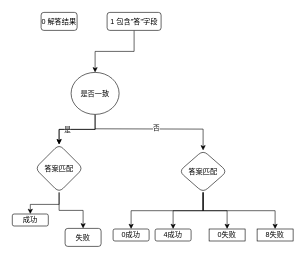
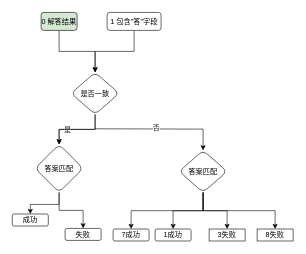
  <mxCell id="0" />
  <mxCell id="1" parent="0" />
- <mxCell id="3" value="0 解答结果" style="rounded=1;whiteSpace=wrap;html=1;" vertex="1" parent="1"><mxGeometry x="68" y="20" width="60" height="30" as="geometry" /></mxCell>
+ <mxCell id="2" style="edgeStyle=orthogonalEdgeStyle;rounded=0;orthogonalLoop=1;jettySize=auto;html=1;entryX=0.5;entryY=0;entryDx=0;entryDy=0;" edge="1" parent="1" source="3" target="11"><mxGeometry relative="1" as="geometry"><mxPoint x="98" y="110" as="targetPoint" /></mxGeometry></mxCell>
+ <mxCell id="3" value="0 解答结果" style="rounded=1;whiteSpace=wrap;html=1;fillColor=#d5e8d4;" vertex="1" parent="1"><mxGeometry x="68" y="20" width="60" height="30" as="geometry" /></mxCell>
  <mxCell id="4" value="" style="edgeStyle=orthogonalEdgeStyle;rounded=0;orthogonalLoop=1;jettySize=auto;html=1;" edge="1" parent="1" source="5" target="11"><mxGeometry relative="1" as="geometry" /></mxCell>
  <mxCell id="5" value="1 包含&quot;答&quot;字段" style="rounded=1;whiteSpace=wrap;html=1;" vertex="1" parent="1"><mxGeometry x="178" y="20" width="90" height="30" as="geometry" /></mxCell>
  <mxCell id="6" value="" style="edgeStyle=orthogonalEdgeStyle;rounded=0;orthogonalLoop=1;jettySize=auto;html=1;" edge="1" parent="1" source="11" target="14"><mxGeometry relative="1" as="geometry" /></mxCell>
  <mxCell id="7" value="是" style="edgeLabel;html=1;align=center;verticalAlign=middle;resizable=0;points=[];" vertex="1" connectable="0" parent="6"><mxGeometry x="0.317" relative="1" as="geometry"><mxPoint as="offset" /></mxGeometry></mxCell>
  <mxCell id="8" value="" style="edgeStyle=orthogonalEdgeStyle;rounded=0;orthogonalLoop=1;jettySize=auto;html=1;" edge="1" parent="1" source="11" target="14"><mxGeometry relative="1" as="geometry" /></mxCell>
  <mxCell id="9" style="edgeStyle=orthogonalEdgeStyle;rounded=0;orthogonalLoop=1;jettySize=auto;html=1;exitX=0.5;exitY=1;exitDx=0;exitDy=0;entryX=0.5;entryY=0;entryDx=0;entryDy=0;" edge="1" parent="1" target="19"><mxGeometry relative="1" as="geometry"><mxPoint x="158" y="214" as="sourcePoint" /><mxPoint x="338" y="274" as="targetPoint" /></mxGeometry></mxCell>
  <mxCell id="10" value="否" style="edgeLabel;html=1;align=center;verticalAlign=middle;resizable=0;points=[];" vertex="1" connectable="0" parent="9"><mxGeometry x="-0.06" y="3" relative="1" as="geometry"><mxPoint as="offset" /></mxGeometry></mxCell>
- <mxCell id="11" value="是否一致" style="ellipse;whiteSpace=wrap;html=1;" vertex="1" parent="1"><mxGeometry x="118" y="120" width="80" height="70" as="geometry" /></mxCell>
+ <mxCell id="11" value="是否一致" style="rhombus;whiteSpace=wrap;html=1;rounded=1;" vertex="1" parent="1"><mxGeometry x="118" y="120" width="80" height="70" as="geometry" /></mxCell>
  <mxCell id="12" style="edgeStyle=orthogonalEdgeStyle;rounded=0;orthogonalLoop=1;jettySize=auto;html=1;entryX=0.5;entryY=0;entryDx=0;entryDy=0;" edge="1" parent="1" source="14" target="21"><mxGeometry relative="1" as="geometry"><mxPoint x="58" y="380" as="targetPoint" /></mxGeometry></mxCell>
  <mxCell id="13" value="" style="edgeStyle=orthogonalEdgeStyle;rounded=0;orthogonalLoop=1;jettySize=auto;html=1;" edge="1" parent="1" source="14" target="20"><mxGeometry relative="1" as="geometry" /></mxCell>
  <mxCell id="14" value="答案匹配" style="rhombus;whiteSpace=wrap;html=1;rounded=1;" vertex="1" parent="1"><mxGeometry x="58" y="240" width="80" height="80" as="geometry" /></mxCell>
  <mxCell id="15" style="edgeStyle=orthogonalEdgeStyle;rounded=0;orthogonalLoop=1;jettySize=auto;html=1;exitX=0.5;exitY=1;exitDx=0;exitDy=0;entryX=0.5;entryY=0;entryDx=0;entryDy=0;" edge="1" parent="1" source="19" target="22"><mxGeometry relative="1" as="geometry" /></mxCell>
  <mxCell id="16" style="edgeStyle=orthogonalEdgeStyle;rounded=0;orthogonalLoop=1;jettySize=auto;html=1;entryX=0.5;entryY=0;entryDx=0;entryDy=0;" edge="1" parent="1" source="19" target="24"><mxGeometry relative="1" as="geometry" /></mxCell>
  <mxCell id="17" style="edgeStyle=orthogonalEdgeStyle;rounded=0;orthogonalLoop=1;jettySize=auto;html=1;exitX=0.5;exitY=1;exitDx=0;exitDy=0;entryX=0.5;entryY=0;entryDx=0;entryDy=0;" edge="1" parent="1" source="19" target="23"><mxGeometry relative="1" as="geometry" /></mxCell>
  <mxCell id="18" style="edgeStyle=orthogonalEdgeStyle;rounded=0;orthogonalLoop=1;jettySize=auto;html=1;exitX=0.5;exitY=1;exitDx=0;exitDy=0;entryX=0.5;entryY=0;entryDx=0;entryDy=0;" edge="1" parent="1" source="19" target="25"><mxGeometry relative="1" as="geometry" /></mxCell>
  <mxCell id="19" value="答案匹配" style="rhombus;whiteSpace=wrap;html=1;rounded=1;" vertex="1" parent="1"><mxGeometry x="298" y="250" width="80" height="70" as="geometry" /></mxCell>
- <mxCell id="20" value="失败" style="whiteSpace=wrap;html=1;rounded=1;" vertex="1" parent="1"><mxGeometry x="108" y="380" width="60" height="30" as="geometry" /></mxCell>
+ <mxCell id="20" value="失败" style="whiteSpace=wrap;html=1;rounded=1;" vertex="1" parent="1"><mxGeometry x="108" y="380" width="60" height="20" as="geometry" /></mxCell>
  <mxCell id="21" value="成功" style="whiteSpace=wrap;html=1;rounded=1;" vertex="1" parent="1"><mxGeometry x="20" y="356" width="60" height="20" as="geometry" /></mxCell>
- <mxCell id="22" value="4成功" style="whiteSpace=wrap;html=1;rounded=1;" vertex="1" parent="1"><mxGeometry x="258" y="381" width="60" height="20" as="geometry" /></mxCell>
- <mxCell id="23" value="0成功" style="whiteSpace=wrap;html=1;rounded=1;" vertex="1" parent="1"><mxGeometry x="188" y="381" width="60" height="20" as="geometry" /></mxCell>
- <mxCell id="24" value="0失败" style="whiteSpace=wrap;html=1;rounded=1;arcSize=0;" vertex="1" parent="1"><mxGeometry x="348" y="381" width="60" height="20" as="geometry" /></mxCell>
+ <mxCell id="22" value="1成功" style="whiteSpace=wrap;html=1;rounded=1;" vertex="1" parent="1"><mxGeometry x="258" y="381" width="60" height="20" as="geometry" /></mxCell>
+ <mxCell id="23" value="7成功" style="whiteSpace=wrap;html=1;rounded=1;" vertex="1" parent="1"><mxGeometry x="188" y="381" width="60" height="20" as="geometry" /></mxCell>
+ <mxCell id="24" value="3失败" style="whiteSpace=wrap;html=1;rounded=1;arcSize=0;" vertex="1" parent="1"><mxGeometry x="348" y="381" width="60" height="20" as="geometry" /></mxCell>
  <mxCell id="25" value="8失败" style="whiteSpace=wrap;html=1;rounded=1;arcSize=0;" vertex="1" parent="1"><mxGeometry x="428" y="381" width="60" height="20" as="geometry" /></mxCell>
